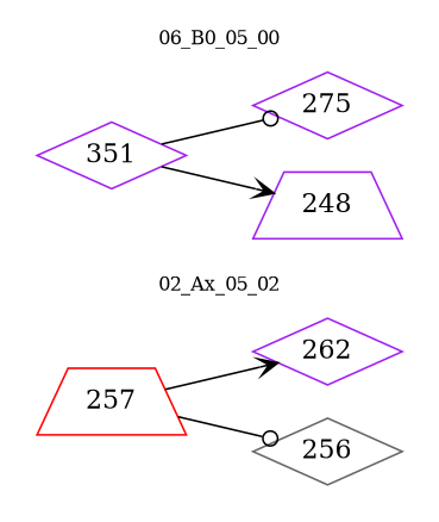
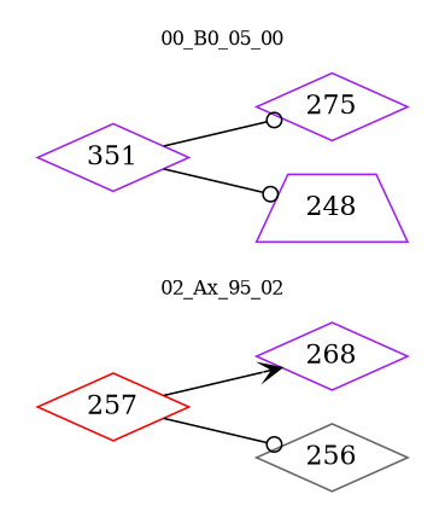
  digraph {
    rankdir=LR
    node [color=purple shape=diamond]
    edge [arrowhead=odot color=black]
-   n1 [color=red label=257 shape=trapezium]
+   n1 [color=red label=257]
    n2 [color=gray40 label=256]
-   n3 [label=262]
+   n3 [label=268]
    n4 [label=351]
    n5 [label=248 shape=trapezium]
    n6 [label=275]
    subgraph cluster_1 {
      color=white
      fontsize=10
-     label="02_Ax_05_02"
+     label="02_Ax_95_02"
      n1
      n2
      n3
    }
    subgraph cluster_2 {
      color=white
      fontsize=10
-     label="06_B0_05_00"
+     label="00_B0_05_00"
      n4
      n5
      n6
    }
    n1 -> n2
    n1 -> n3 [arrowhead=vee]
-   n4 -> n5 [arrowhead=vee]
+   n4 -> n5
    n4 -> n6
  }
